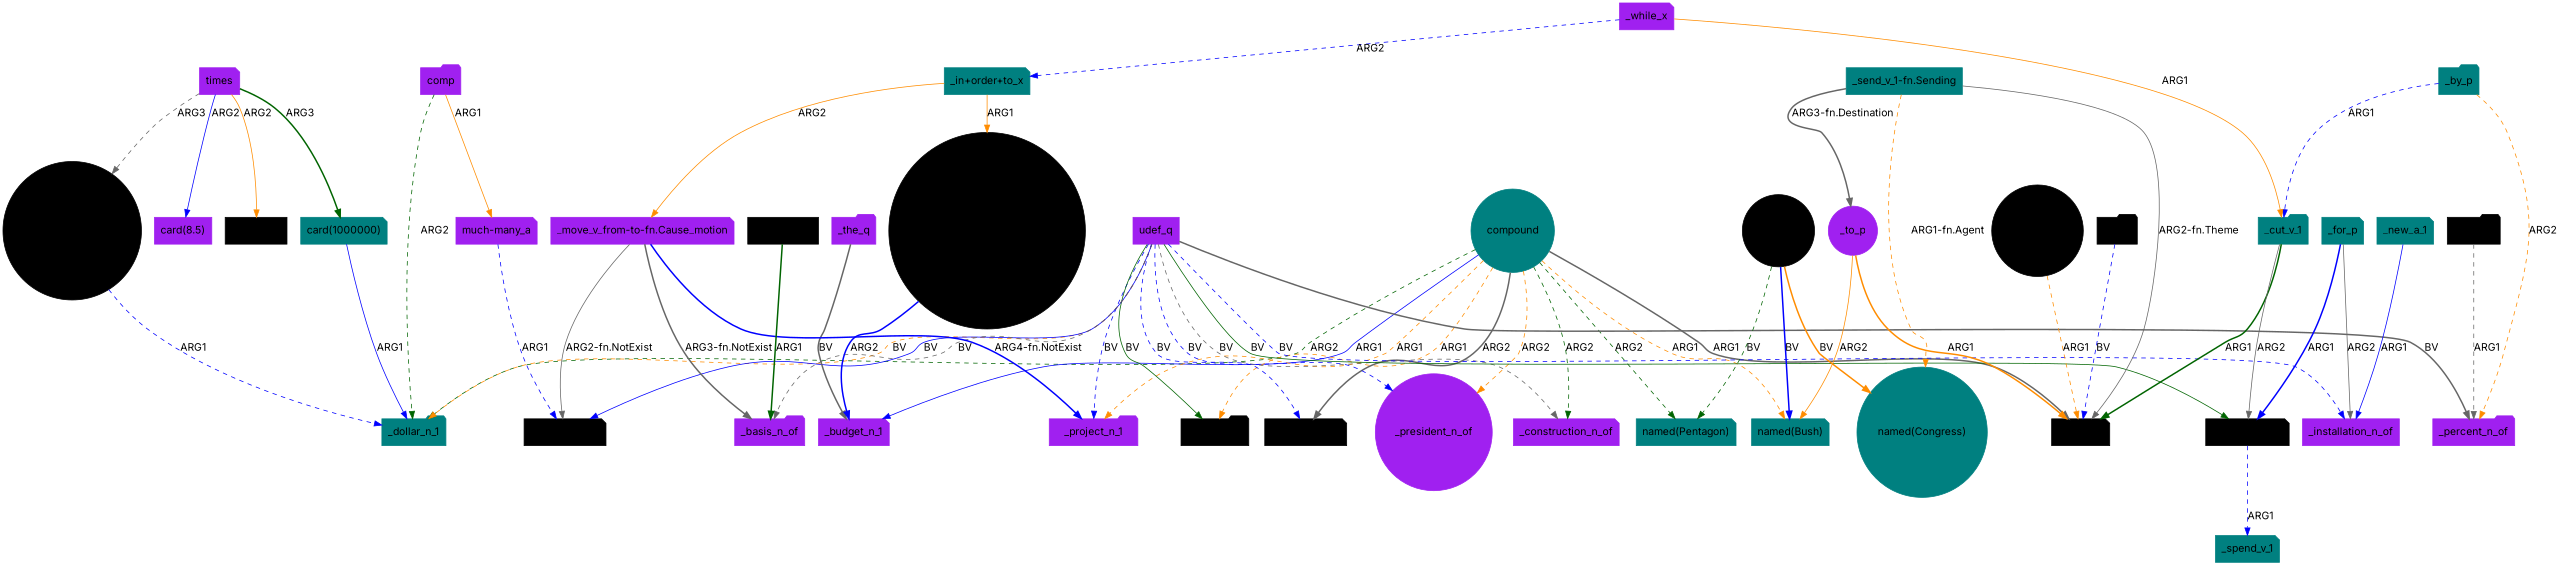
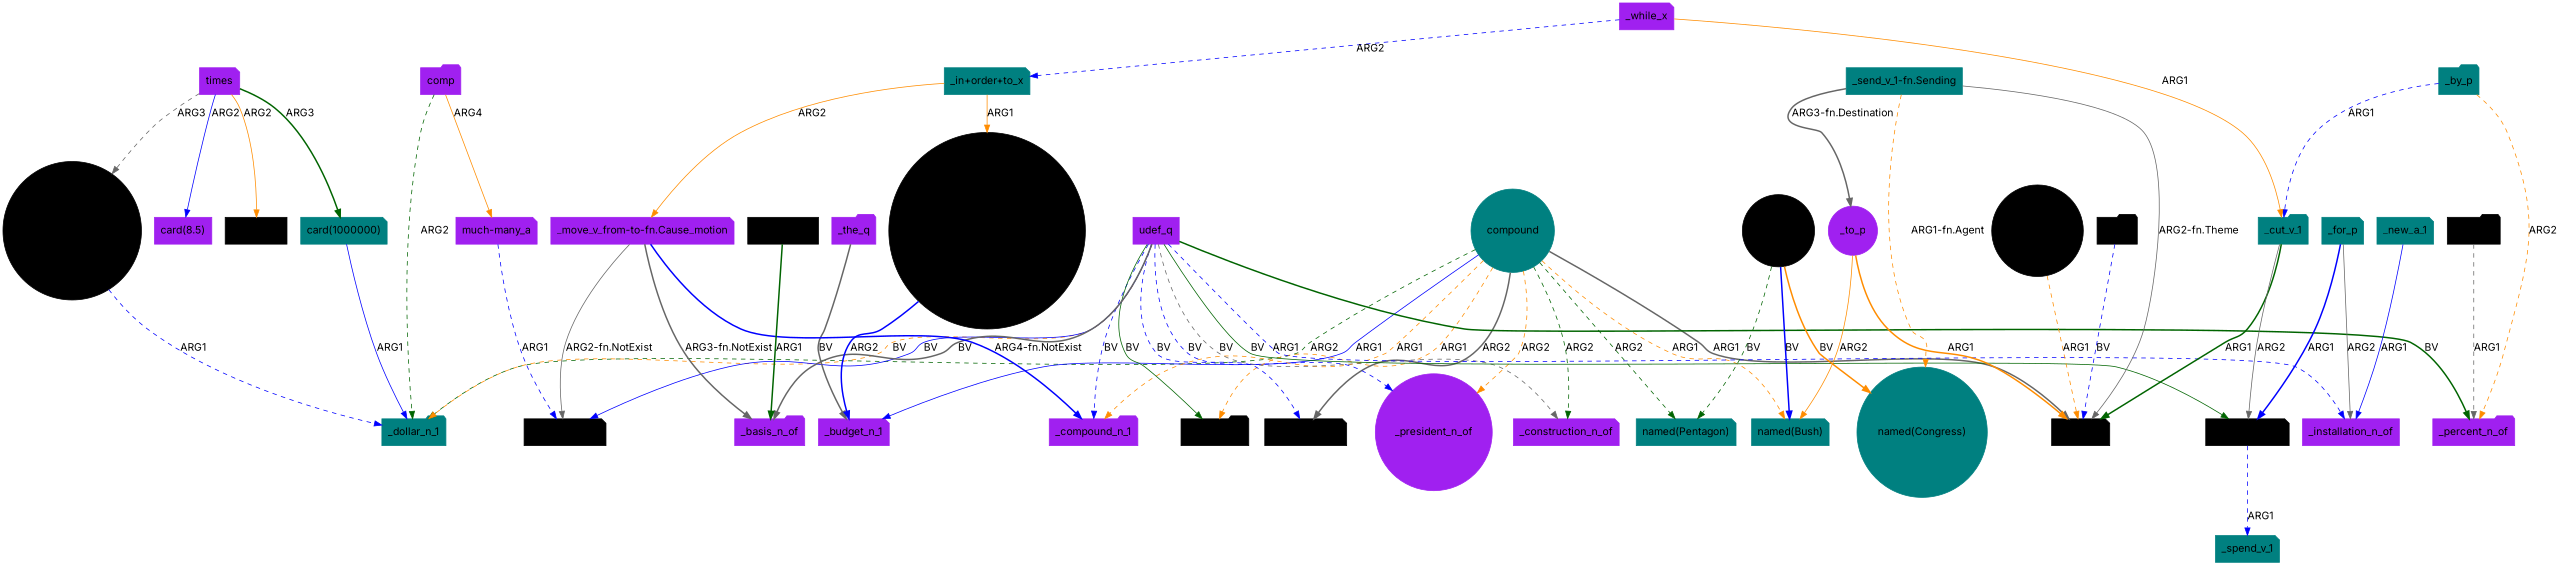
  digraph {
    fontname=Inter
    node [color=purple fontname=Inter shape=note style=filled]
    edge [color=blue fontname=Inter style=dashed]
    "card(8.5)" [shape=box]
    times
    "card(1000000)" [color=teal]
    "card(450)" [color=black shape=box]
    "card(1000000000)" [color=black shape=circle]
    _dollar_n_1 [color=teal shape=folder]
    compound [color=teal shape=circle]
    _president_n_of [shape=circle]
    _bill_n_of [color=black]
    "named(Pentagon)" [color=teal]
    "named(Bush)" [color=teal]
    _budget_n_1
-   _project_n_1 [shape=folder]
+   _project_n_1 [shape=folder label=_compound_n_1]
    _state_n_of [color=black shape=folder]
    "_home_n_of-n" [color=black]
    _construction_n_of
    udef_q [shape=box]
    generic_entity [color=black]
    _installation_n_of [shape=box]
    nominalization [color=black]
    _basis_n_of [shape=folder]
    _percent_n_of [shape=folder]
    _spend_v_1 [color=teal]
    _new_a_1 [color=teal]
    _to_p [shape=circle]
    _a_q [color=black shape=folder]
    _the_q [shape=folder]
    proper_q [color=black shape=circle]
    "named(Congress)" [color=teal shape=circle]
    "much-many_a"
    "_send_v_1-fn.Sending" [color=teal shape=box]
    "_move_v_from-to-fn.Cause_motion"
    _by_p [color=teal shape=folder]
    _cut_v_1 [color=teal shape=folder]
    "card(16)" [color=black shape=folder]
    _while_x
    "_in+order+to_x" [color=teal]
    "_revamping/vbg_u_unknown" [color=black shape=circle]
    comp [shape=folder]
    _for_p [color=teal]
    _foreign_a_1 [color=black shape=box]
    _military_a_1 [color=black shape=circle]
    times -> "card(8.5)" [label=ARG2 style=solid]
    times -> "card(1000000)" [color=darkgreen label=ARG3 style=bold]
    times -> "card(450)" [color=darkorange label=ARG2 style=solid]
    times -> "card(1000000000)" [color=gray40 label=ARG3]
    "card(1000000)" -> _dollar_n_1 [label=ARG1 style=solid]
    "card(1000000000)" -> _dollar_n_1 [label=ARG1]
    compound -> _dollar_n_1 [color=darkgreen label=ARG2]
    compound -> _president_n_of [color=darkorange label=ARG2]
    compound -> _bill_n_of [color=gray40 label=ARG1 style=bold]
    compound -> "named(Pentagon)" [color=darkgreen label=ARG2]
    compound -> "named(Bush)" [color=darkorange label=ARG1]
    compound -> _budget_n_1 [label=ARG1 style=solid]
    compound -> _project_n_1 [color=darkorange label=ARG1]
    compound -> _state_n_of [color=darkorange label=ARG1]
    compound -> "_home_n_of-n" [color=gray40 label=ARG2 style=bold]
    compound -> _construction_n_of [color=darkgreen label=ARG2]
    udef_q -> _dollar_n_1 [color=darkorange label=BV]
    udef_q -> _president_n_of [label=BV]
    udef_q -> _project_n_1 [label=BV]
    udef_q -> _state_n_of [color=darkgreen label=BV style=solid]
    udef_q -> "_home_n_of-n" [label=BV]
    udef_q -> _construction_n_of [color=gray40 label=BV]
    udef_q -> generic_entity [label=BV style=solid]
-   udef_q -> _installation_n_of [label=BV]
+   udef_q -> _installation_n_of [label=ARG1]
    udef_q -> nominalization [color=darkgreen label=BV style=solid]
-   udef_q -> _basis_n_of [color=gray40 label=BV]
-   udef_q -> _percent_n_of [color=gray40 label=BV style=bold]
+   udef_q -> _basis_n_of [color=gray40 label=BV style=bold]
+   udef_q -> _percent_n_of [color=darkgreen label=BV style=bold]
    nominalization -> _spend_v_1 [label=ARG1]
    _new_a_1 -> _installation_n_of [label=ARG1 style=solid]
    _to_p -> _bill_n_of [color=darkorange label=ARG1 style=bold]
    _to_p -> "named(Bush)" [color=darkorange label=ARG2 style=solid]
    _a_q -> _bill_n_of [label=BV]
    _the_q -> _budget_n_1 [color=gray40 label=BV style=bold]
    proper_q -> "named(Pentagon)" [color=darkgreen label=BV]
    proper_q -> "named(Bush)" [label=BV style=bold]
    proper_q -> "named(Congress)" [color=darkorange label=BV style=bold]
    "much-many_a" -> generic_entity [label=ARG1]
    "_send_v_1-fn.Sending" -> _bill_n_of [color=gray40 label="ARG2-fn.Theme" style=solid]
    "_send_v_1-fn.Sending" -> _to_p [color=gray40 label="ARG3-fn.Destination" style=bold]
    "_send_v_1-fn.Sending" -> "named(Congress)" [color=darkorange label="ARG1-fn.Agent"]
    "_move_v_from-to-fn.Cause_motion" -> _project_n_1 [label="ARG4-fn.NotExist" style=bold]
    "_move_v_from-to-fn.Cause_motion" -> generic_entity [color=gray40 label="ARG2-fn.NotExist" style=solid]
    "_move_v_from-to-fn.Cause_motion" -> _basis_n_of [color=gray40 label="ARG3-fn.NotExist" style=bold]
    _by_p -> _percent_n_of [color=darkorange label=ARG2]
    _by_p -> _cut_v_1 [label=ARG1]
    _cut_v_1 -> _bill_n_of [color=darkgreen label=ARG1 style=bold]
    _cut_v_1 -> nominalization [color=gray40 label=ARG2 style=solid]
    "card(16)" -> _percent_n_of [color=gray40 label=ARG1]
    _while_x -> _cut_v_1 [color=darkorange label=ARG1 style=solid]
    _while_x -> "_in+order+to_x" [label=ARG2]
    "_in+order+to_x" -> "_move_v_from-to-fn.Cause_motion" [color=darkorange label=ARG2 style=solid]
    "_in+order+to_x" -> "_revamping/vbg_u_unknown" [color=darkorange label=ARG1 style=solid]
    "_revamping/vbg_u_unknown" -> _budget_n_1 [label=ARG2 style=bold]
    comp -> _dollar_n_1 [color=darkgreen label=ARG2]
-   comp -> "much-many_a" [color=darkorange label=ARG1 style=solid]
+   comp -> "much-many_a" [color=darkorange label=ARG4 style=solid]
    _for_p -> _installation_n_of [color=gray40 label=ARG2 style=solid]
    _for_p -> nominalization [label=ARG1 style=bold]
    _foreign_a_1 -> _basis_n_of [color=darkgreen label=ARG1 style=bold]
    _military_a_1 -> _bill_n_of [color=darkorange label=ARG1]
  }
